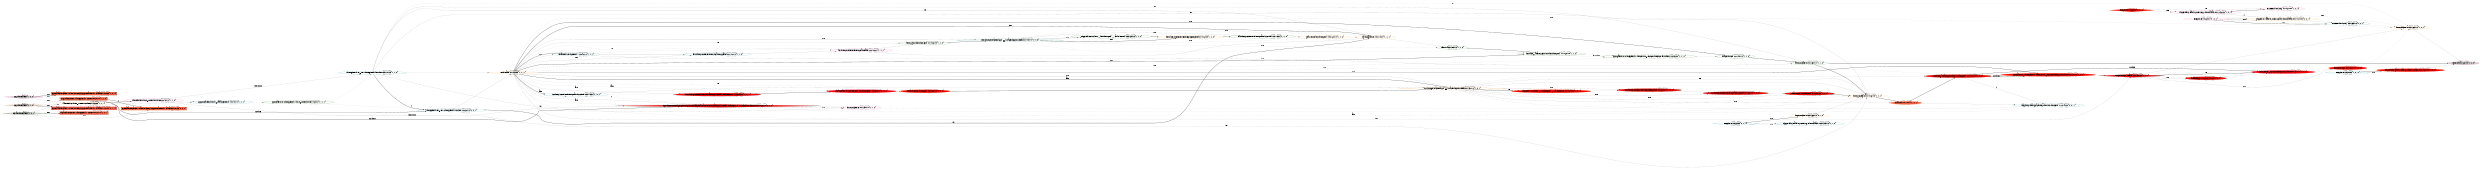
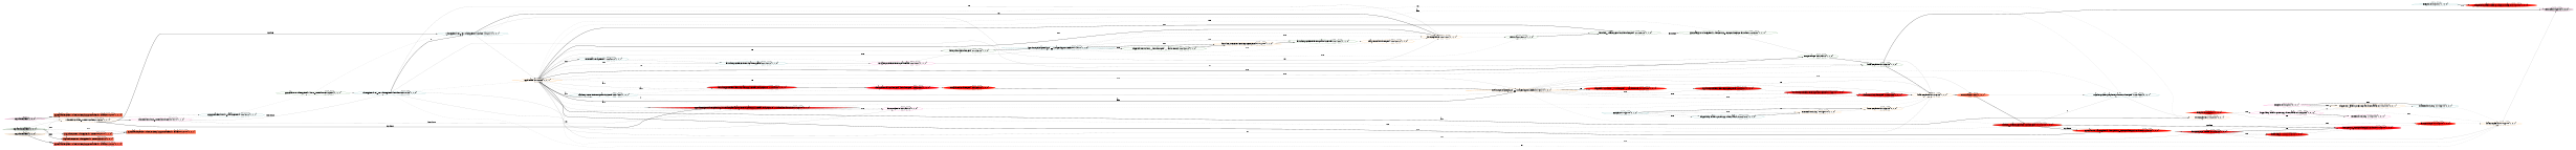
  digraph {
    rankdir=LR
    node [color=darkorange fillcolor=white shape=ellipse style=filled]
    edge [style=dashed]
    n1 [color=deeppink fillcolor=red label="volDao.updateUuid(srcVolume.getId(),destVolume.getId())@@@30@@@['1', '0', '0']"]
    n2 [fillcolor=red label="destroyVolume(srcVolume.getId())@@@32@@@['1', '0', '0']"]
    n3 [label="srcVolume.getStoragePoolType() == StoragePoolType.PowerFlex@@@15@@@['1', '0', '1']" shape=diamond]
    n4 [color=teal fillcolor=red label="destVolume.processEvent(Event.MigrationCopySucceeded,result.getAnswer())@@@29@@@['1', '0', '0']"]
    n5 [color=teal label="VolumeApiResult res = new VolumeApiResult(destVolume)@@@7@@@['1', '1', '0']"]
    n6 [label="future.complete(res)@@@16@@@['1', '1', '1']"]
    n7 [color=darkgreen label="future.complete(res)@@@25@@@['1', '1', '0']"]
    n8 [color=teal label="VolumeApiResult res = new VolumeApiResult(srcVolume)@@@6@@@['0', '0', '1']"]
    n9 [label="result.isFailed()@@@8@@@['1', '1', '1']" shape=diamond]
    n10 [label="future.complete(res)@@@11@@@['1', '1', '1']"]
    n11 [color=deeppink label="future.complete(res)@@@29@@@['0', '1', '0']"]
    n12 [label="future.complete(res)@@@26@@@['1', '0', '1']"]
    n13 [fillcolor=tomato label="return null@@@17@@@['1', '0', '1']"]
    n14 [color=deeppink fillcolor=lightgray label="return null@@@60@@@['1', '0', '0']"]
+   n15 [label="future.complete(res)@@@20@@@['0', '0', '1']"]
    n16 [color=darkgreen label="destVolume = volFactory.getVolume(destVolume.getId())@@@22@@@['1', '1', '0']"]
    n17 [color=darkgreen label="AsyncCallFuture<VolumeApiResult> destroyFuture = expungeVolumeAsync(destVolume)@@@23@@@['1', '1', '0']"]
    n18 [color=teal label="destVolume.getStoragePoolType() == StoragePoolType.PowerFlex@@@14@@@['1', '1', '0']" shape=diamond]
    n19 [fillcolor=red label="AsyncCallFuture<VolumeApiResult> destroyFuture = expungeVolumeAsync(srcVolume)@@@42@@@['1', '0', '0']"]
    n20 [color=teal fillcolor=red label="destroyFuture.get().isFailed()@@@43@@@['1', '0', '0']" shape=diamond]
    n21 [color=darkgreen label="destroyFuture.get()@@@24@@@['1', '1', '0']"]
    n22 [color=darkgreen label="destroyVolume(destVolume.getId())@@@13@@@['1', '1', '0']"]
    n23 [color=teal label="snapshotMgr.cleanupSnapshotsByVolume(srcVolume.getId())@@@19@@@['0', '0', '1']"]
    n24 [color=teal label="srcVolume.processEvent(Event.OperationSuccessed)@@@14@@@['1', '0', '1']"]
    n25 [color=teal fillcolor=red label="copyPoliciesBetweenVolumesAndDestroySourceVolumeAfterMigration(Event.MigrationCopySucceeded,result.getAnswer(),srcVolume,destVolume,true)@@@28@@@['0', '1', '0']" shape=diamond]
    n26 [color=teal label="res.setResult(result.getResult())@@@9@@@['1', '1', '1']"]
    n27 [color=darkgreen fillcolor=red label="srcVolume = volFactory.getVolume(srcVolume.getId())@@@41@@@['1', '0', '0']"]
    n28 [color=deeppink label="srcVolume.processEvent(Event.OperationFailed)@@@10@@@['1', '1', '1']"]
    n29 [color=teal label="destVolume.processEvent(Event.MigrationCopyFailed)@@@11@@@['1', '1', '0']"]
    n30 [color=darkgreen label="return null@@@20@@@['1', '1', '0']"]
    n31 [color=deeppink fillcolor=lightgray label="copyVolumeCallBack['1', '0', '0']" shape=diamond]
    n32 [color=darkgreen fillcolor=tomato label="AsyncCallbackDispatcher<VolumeServiceImpl,CopyCommandResult> callback@@@2@@@['1', '0', '0']" shape=box]
    n33 [color=teal fillcolor=tomato label="CopyVolumeContext<VolumeApiResult> context@@@2@@@['1', '1', '0']" shape=box]
    n34 [label="VolumeInfo srcVolume = context.srcVolume@@@3@@@['1', '1', '1']"]
    n35 [fillcolor=tomato label="AsyncCallbackDispatcher<VolumeServiceImpl,CopyCommandResult> callback@@@2@@@['0', '0', '1']" shape=box]
    n36 [color=deeppink label="VolumeInfo destVolume = context.destVolume@@@4@@@['1', '1', '0']"]
    n37 [color=teal label="CopyCommandResult result = callback.getResult()@@@4@@@['1', '1', '1']"]
    n38 [label="destVolume.processEvent(Event.ExpungeRequested)@@@16@@@['1', '1', '0']"]
    n39 [color=darkgreen label="destVolume.processEvent(Event.OperationSuccessed)@@@17@@@['1', '1', '0']"]
    n40 [label="volDao.remove(destVolume.getId())@@@18@@@['1', '1', '0']"]
    n41 [color=darkgreen label="s_logger.info(\"Dest volume \" + destVolume.getId() + \" can be removed\")@@@15@@@['1', '1', '0']"]
    n42 [color=deeppink fillcolor=red label="destroyFuture = expungeVolumeAsync(srcVolume)@@@45@@@['1', '0', '0']"]
    n43 [fillcolor=red label="destroyFuture.get()@@@46@@@['1', '0', '0']"]
    n44 [color=darkgreen fillcolor=red label="Thread.sleep(5 * 1000)@@@44@@@['1', '0', '0']"]
    n45 [color=teal fillcolor=red label="volDao.remove(srcVolume.getId())@@@37@@@['1', '0', '0']"]
    n46 [color=teal fillcolor=tomato label="MigrateVolumeContext<VolumeApiResult> context@@@2@@@['0', '0', '1']" shape=box]
    n47 [fillcolor=red label="s_logger.info(\"Src volume \" + srcVolume.getId() + \" can be removed\")@@@34@@@['1', '0', '0']"]
    n48 [color=darkgreen fillcolor=red label="srcVolume.processEvent(Event.ExpungeRequested)@@@35@@@['1', '0', '0']"]
    n49 [color=teal fillcolor=red label="srcVolume.processEvent(Event.OperationSuccessed)@@@36@@@['1', '0', '0']"]
    n50 [color=deeppink label="res.setResult(e.toString())@@@57@@@['1', '0', '0']"]
    n51 [fillcolor=lightgray label="copyVolumeCallBack['0', '1', '0']" shape=diamond]
    n52 [color=deeppink fillcolor=tomato label="AsyncCallbackDispatcher<VolumeServiceImpl,CopyCommandResult> callback@@@2@@@['0', '1', '0']" shape=box]
    n53 [fillcolor=red label="s_logger.debug(\"failed to clean up volume on storage\",e)@@@51@@@['1', '0', '0']"]
    n54 [color=teal label="res.setResult(e.toString())@@@25@@@['0', '0', '1']"]
+   n55 [label="res.setResult(e.toString())@@@35@@@['0', '1', '0']"]
    n56 [label="future.complete(res)@@@36@@@['0', '1', '0']"]
    n57 [color=darkgreen label="AsyncCallFuture<VolumeApiResult> future = context.future@@@5@@@['1', '1', '1']"]
    n58 [color=deeppink label="Exception e@@@23@@@['0', '0', '1']" shape=diamond]
    n59 [label="s_logger.error(\"Failed to process migrate volume callback\",e)@@@24@@@['0', '0', '1']"]
    n60 [color=teal label="Exception e@@@33@@@['0', '1', '0']" shape=diamond]
    n61 [color=teal label="s_logger.debug(\"Failed to process copy volume callback\",e)@@@34@@@['0', '1', '0']"]
    n62 [color=teal label="Exception e@@@50@@@['1', '0', '0']" shape=diamond]
    n63 [color=deeppink label="s_logger.debug(\"Failed to process copy volume callback\",e)@@@56@@@['1', '0', '0']"]
    n64 [fillcolor=red label="Exception e@@@55@@@['1', '0', '0']" shape=diamond]
    n65 [color=darkgreen fillcolor=lightgray label="migrateVolumeCallBack['0', '0', '1']" shape=diamond]
    n1 -> n2
    n2 -> n3 [style=bold]
    n3 -> n6 [label=true]
    n3 -> n6
    n3 -> n13 [label=true]
    n3 -> n23 [style=dotted]
    n3 -> n27 [style=dotted]
    n3 -> n45 [label=true]
    n3 -> n47 [style=bold]
    n3 -> n47 [label=true]
    n3 -> n48 [label=true]
    n3 -> n49 [label=true]
    n4 -> n1 [style=bold]
    n5 -> n6 [label=res]
    n5 -> n7 [label=res]
    n5 -> n8 [label=0 style=bold]
    n5 -> n9 [style=dotted]
    n5 -> n10 [label=res]
    n5 -> n11 [label=res]
    n5 -> n12 [label=res style=dotted]
    n6 -> n13 [style=bold]
    n7 -> n6 [style=bold]
    n7 -> n14 [style=bold]
    n8 -> n6 [label=res]
    n8 -> n9
    n8 -> n10 [label=res style=bold]
+   n8 -> n15 [label=res style=dotted]
    n9 -> n1 [label=false style=dotted]
    n9 -> n2 [label=true style=dotted]
    n9 -> n3 [label=false style=bold]
    n9 -> n3 [label=true]
    n9 -> n4 [label=false]
-   n26 -> n7 [label=true]
+   n9 -> n7 [label=true]
    n9 -> n10 [label=true style=bold]
    n9 -> n12 [label=true style=dotted]
+   n9 -> n15 [label=false style=bold]
    n9 -> n16 [label=true style=bold]
    n9 -> n17 [label=true style=dotted]
    n9 -> n18 [label=true]
    n9 -> n19 [label=true style=bold]
    n9 -> n20 [label=true]
    n9 -> n21 [label=true style=bold]
    n9 -> n22 [label=true]
    n9 -> n23 [label=false style=dotted]
    n9 -> n24 [label=false style=bold]
    n9 -> n24 [style=dotted]
    n9 -> n25 [label=false style=dotted]
    n9 -> n25
    n9 -> n26 [label=true style=bold]
    n9 -> n26
    n9 -> n27 [label=true style=dotted]
    n9 -> n28 [label=true style=dotted]
    n9 -> n29 [label=true]
    n10 -> n30
    n11 -> n6 [style=dotted]
    n12 -> n14
    n13 -> n23
    n13 -> n27 [style=bold]
    n16 -> n17 [style=dotted]
    n16 -> n17 [label=destVolume style=dotted]
    n17 -> n21
    n18 -> n10 [label=true style=dotted]
    n18 -> n16 [style=dotted]
    n18 -> n30 [label=true style=dotted]
    n18 -> n38 [label=true style=bold]
    n18 -> n39 [label=true]
    n18 -> n40 [label=true style=dotted]
    n18 -> n41 [label=true]
    n18 -> n41
    n19 -> n20 [style=dotted]
    n20 -> n12
    n20 -> n42 [label=true style=bold]
    n20 -> n43 [label=true]
    n20 -> n44 [style=dotted]
    n20 -> n44 [label=true]
    n21 -> n7 [style=bold]
    n22 -> n18 [style=bold]
+   n23 -> n15
    n24 -> n3
    n24 -> n4 [style=dotted]
    n24 -> n25 [label=0 style=dotted]
    n25 -> n6 [style=dotted]
    n25 -> n11 [label=true]
    n25 -> n11
    n26 -> n28 [style=dotted]
    n26 -> n29
    n27 -> n19
    n27 -> n19 [label=srcVolume style=bold]
    n27 -> n23 [label=0]
    n27 -> n42 [label=srcVolume style=bold]
    n28 -> n10
    n28 -> n22
    n29 -> n28
    n30 -> n16 [style=bold]
    n31 -> n32 [label=true style=bold]
    n31 -> n33 [label=true style=dotted]
    n31 -> n34
    n33 -> n35 [label=0 style=bold]
    n34 -> n8 [label=srcVolume style=bold]
    n34 -> n25 [label=srcVolume style=bold]
    n34 -> n36 [style=bold]
    n34 -> n37
    n36 -> n5 [label=destVolume]
    n36 -> n25 [label=destVolume]
    n36 -> n37 [style=dotted]
    n37 -> n57 [style=dotted]
    n38 -> n39 [style=bold]
    n39 -> n40
    n40 -> n10
    n41 -> n38 [style=bold]
    n42 -> n43 [style=dotted]
    n43 -> n12 [style=dotted]
    n44 -> n42
    n45 -> n6 [style=bold]
    n47 -> n48 [style=dotted]
    n48 -> n49
    n49 -> n45 [style=dotted]
    n51 -> n33 [label=true style=dotted]
    n51 -> n34
    n51 -> n52 [label=true style=bold]
    n53 -> n14
    n54 -> n12 [style=dotted]
+   n55 -> n56
    n56 -> n6
    n57 -> n5 [style=dotted]
    n57 -> n8 [style=dotted]
    n58 -> n12 [label=true style=dotted]
    n58 -> n54 [label=true style=bold]
    n58 -> n59 [label=true]
    n58 -> n59 [style=bold]
    n59 -> n54
+   n60 -> n55 [label=true]
    n60 -> n56 [label=true style=bold]
    n60 -> n61
    n60 -> n61 [label=true style=dotted]
+   n61 -> n55 [style=bold]
    n62 -> n53 [style=bold]
    n62 -> n53 [label=true style=dotted]
    n63 -> n50 [style=bold]
    n63 -> n59 [label=0]
    n64 -> n50 [label=true]
    n64 -> n63 [style=dotted]
    n64 -> n63 [label=true style=dotted]
    n65 -> n34
    n65 -> n35 [label=true]
    n65 -> n46 [label=true style=bold]
  }
